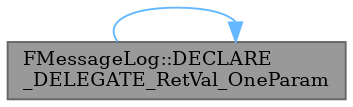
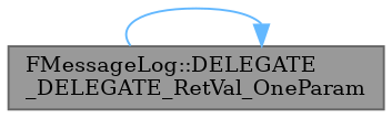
  digraph {
    rankdir=LR
    fontname="DejaVu Serif"
-   n1 [color=gray40 fillcolor=grey60 fontcolor=black fontname="DejaVu Serif" fontsize=10 height=0.2 label="FMessageLog::DECLARE\l_DELEGATE_RetVal_OneParam" shape=box style=filled width=0.4]
+   n1 [color=gray40 fillcolor=grey60 fontcolor=black fontname="DejaVu Serif" fontsize=10 height=0.2 label="FMessageLog::DELEGATE\l_DELEGATE_RetVal_OneParam" shape=box style=filled width=0.4]
    n1 -> n1 [color=steelblue1 fontname="DejaVu Serif" fontsize=10 labelfontname=Helvetica labelfontsize=10 style=solid]
  }
